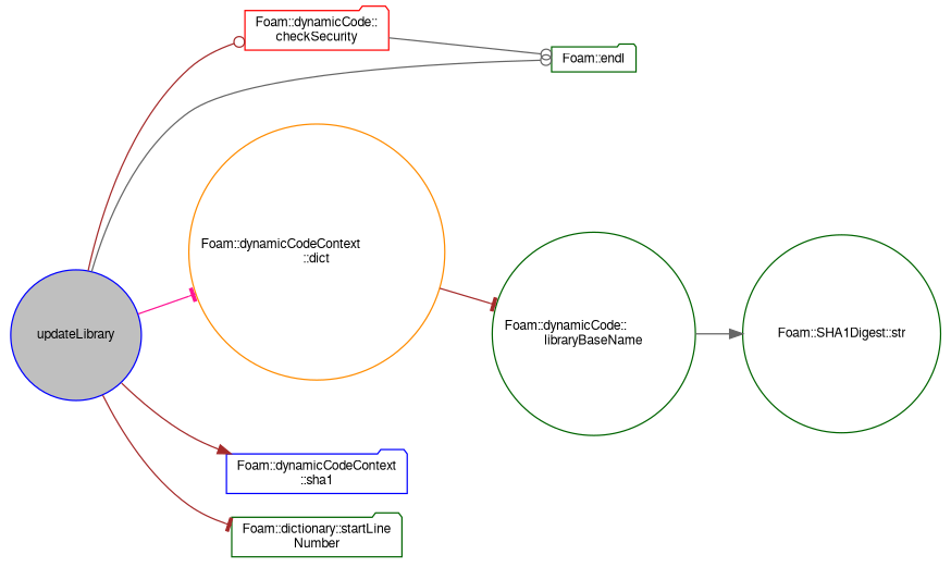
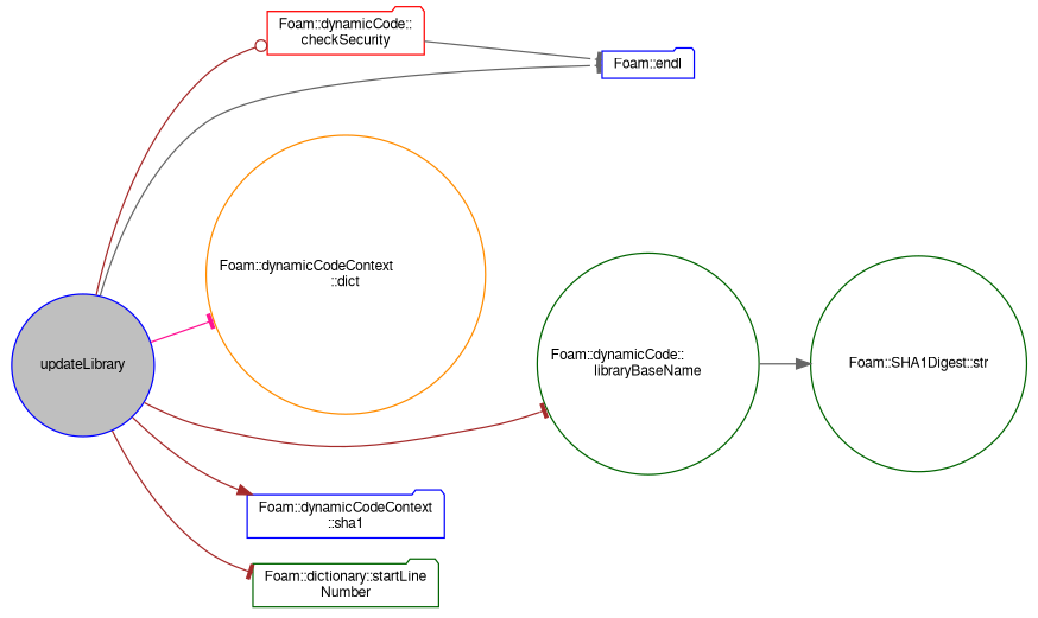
  digraph {
    rankdir=LR
    node [color=blue fontname=FreeSans fontsize=10 shape=circle]
    edge [arrowhead=odot color=brown fontname=FreeSans fontsize=10 labelfontname=FreeSans labelfontsize=10 style=solid]
    n1 [fillcolor=grey75 fontcolor=black height=0.2 label=updateLibrary style=filled width=0.4]
    n2 [color=red height=0.2 label="Foam::dynamicCode::\lcheckSecurity" shape=folder width=0.4]
-   n3 [color=darkgreen height=0.2 label="Foam::endl" shape=folder width=0.4]
+   n3 [height=0.2 label="Foam::endl" shape=folder width=0.4]
    n4 [color=darkorange height=0.2 label="Foam::dynamicCodeContext\l::dict" width=0.4]
    n5 [color=darkgreen height=0.2 label="Foam::dynamicCode::\llibraryBaseName" width=0.4]
    n6 [height=0.2 label="Foam::dynamicCodeContext\l::sha1" shape=folder width=0.4]
    n7 [color=darkgreen height=0.2 label="Foam::dictionary::startLine\lNumber" shape=folder width=0.4]
    n8 [color=darkgreen height=0.2 label="Foam::SHA1Digest::str" width=0.4]
    n1 -> n2
-   n1 -> n3 [color=gray40]
+   n1 -> n3 [arrowhead=tee color=gray40]
    n1 -> n4 [arrowhead=tee color=deeppink]
-   n4 -> n5 [arrowhead=tee]
+   n1 -> n5 [arrowhead=tee]
    n1 -> n6 [arrowhead=normal]
    n1 -> n7 [arrowhead=tee]
-   n2 -> n3 [color=gray40]
+   n2 -> n3 [arrowhead=tee color=gray40]
    n5 -> n8 [arrowhead=normal color=gray40]
  }
